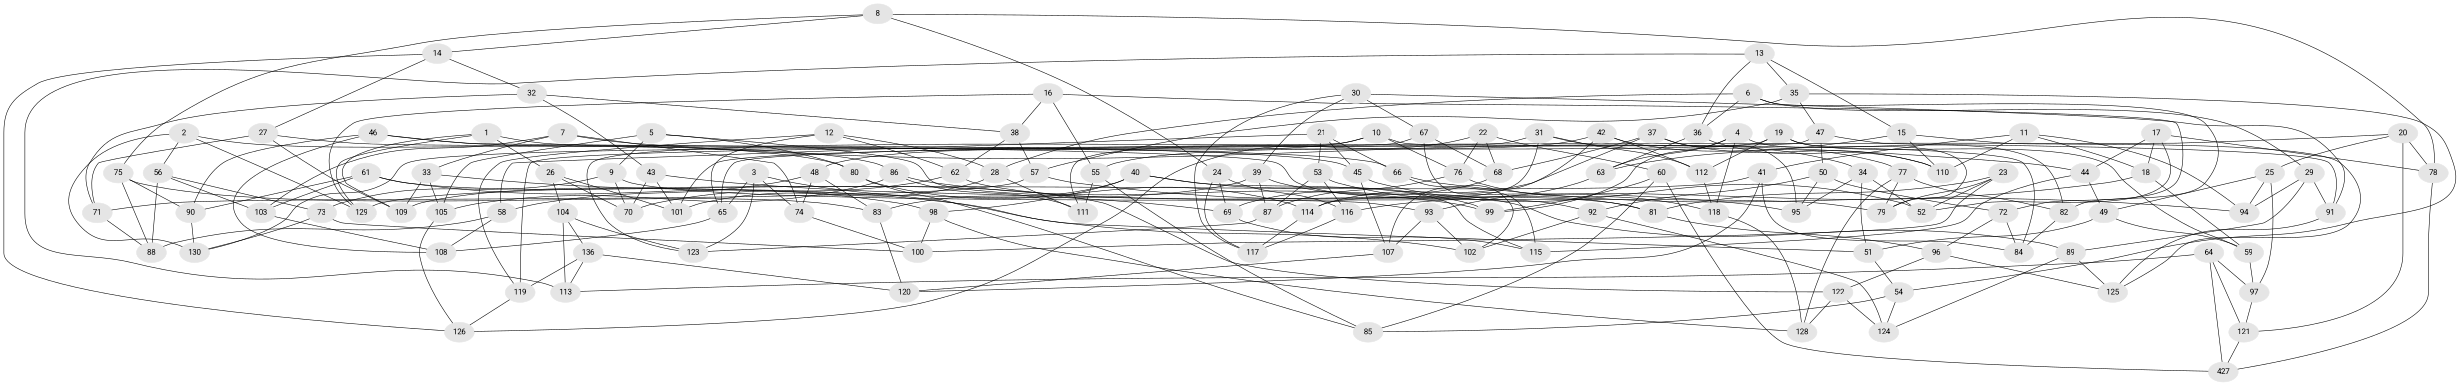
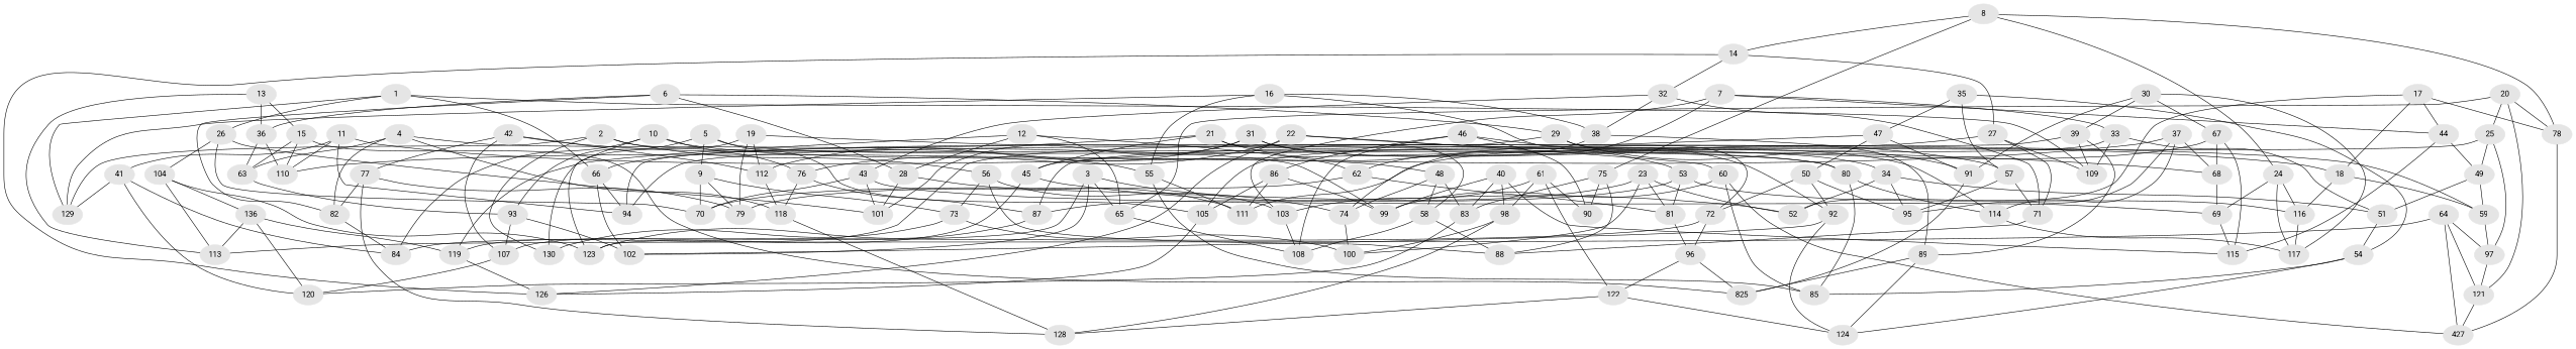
  graph {
    fontname=Roboto
    node [color=gray90 fontname=Roboto style=filled]
    edge [fontname=Roboto]
    1
    26
    66
    109
    129
    70
    101
    104
    102
    94
    2
    56
    80
    130
    103
    73
    88
    114
    85
    3
    65
    74
    123
    108
    100
    4
    63
    82
    99
    118
    93
    84
    128
    5
    9
    105
    79
    107
    126
    6
    28
    29
    36
    111
    89
    91
    110
    7
    33
    44
    51
    49
    115
    8
    14
    24
    75
    78
    27
    32
    116
    69
    117
    83
    90
    n66 [label=427]
    10
    48
    76
    58
    87
    11
    18
    41
    59
    120
    12
    62
    119
    81
    13
    15
    35
    113
-   125
+   125 [label=825]
    47
    54
    57
    45
    71
    38
    43
    16
    55
    72
    96
    17
    52
    97
    19
    112
    20
    25
    121
    21
    53
    22
    60
    68
    23
    n111 [label=136]
    124
    30
    39
    67
    31
    34
    95
    50
    37
    40
    98
    42
    77
    46
    86
    92
    61
    122
    64
    1 -- 26
    1 -- 66
    1 -- 109
    1 -- 129
    26 -- 70
    26 -- 101
    26 -- 104
    66 -- 102
    66 -- 94
    104 -- 123
    104 -- 113
    104 -- n111
    2 -- 129
    2 -- 56
    2 -- 80
    2 -- 130
    56 -- 103
    56 -- 73
    56 -- 88
    80 -- 114
    80 -- 85
    103 -- 108
    73 -- 130
    73 -- 100
    114 -- 117
    3 -- 102
    3 -- 65
    3 -- 74
    3 -- 123
    65 -- 108
    74 -- 100
    4 -- 63
    4 -- 82
    4 -- 99
    4 -- 118
    63 -- 93
    82 -- 84
    118 -- 128
    93 -- 102
    93 -- 107
    5 -- 80
    5 -- 93
    5 -- 9
    5 -- 105
    9 -- 70
    9 -- 73
    9 -- 79
    105 -- 126
    107 -- 120
    6 -- 82
    6 -- 28
    6 -- 29
    6 -- 36
    28 -- 101
    28 -- 111
    29 -- 94
    29 -- 89
    29 -- 91
    36 -- 63
    36 -- 110
    89 -- 125
    89 -- 124
    91 -- 125
    7 -- 103
    7 -- 74
    7 -- 33
    7 -- 44
    33 -- 109
    33 -- 105
    33 -- 51
    44 -- 49
    44 -- 115
    51 -- 54
    49 -- 51
    49 -- 59
    8 -- 14
    8 -- 24
    8 -- 75
    8 -- 78
    14 -- 126
    14 -- 27
    14 -- 32
    24 -- 116
    24 -- 69
    24 -- 117
    75 -- 88
    75 -- 83
    75 -- 90
    78 -- n66
    27 -- 109
    27 -- 45
    27 -- 71
    32 -- 71
    32 -- 38
    32 -- 43
    116 -- 117
    69 -- 115
    83 -- 120
-   90 -- 130
    10 -- 123
    10 -- 84
    10 -- 48
    10 -- 76
    48 -- 74
    48 -- 83
    48 -- 58
    76 -- 118
    76 -- 87
    58 -- 88
    58 -- 108
    87 -- 123
    11 -- 94
    11 -- 110
    11 -- 18
    11 -- 41
    18 -- 116
    18 -- 59
    41 -- 129
    41 -- 84
    41 -- 120
    59 -- 97
    12 -- 65
    12 -- 28
    12 -- 62
    12 -- 119
    62 -- 70
    62 -- 81
    119 -- 126
    81 -- 96
    13 -- 36
    13 -- 15
-   13 -- 35
    13 -- 113
    15 -- 63
    15 -- 110
    15 -- 125
    35 -- 47
    35 -- 54
    35 -- 57
    47 -- 91
    47 -- 119
    47 -- 50
    54 -- 85
    54 -- 124
    57 -- 71
    57 -- 95
    45 -- 107
    45 -- 52
    71 -- 88
    38 -- 62
    38 -- 57
    43 -- 70
    43 -- 101
    43 -- 69
    16 -- 129
    16 -- 38
    16 -- 55
    16 -- 72
    55 -- 85
    55 -- 111
    72 -- 84
    72 -- 96
    96 -- 125
    96 -- 122
    17 -- 44
    17 -- 78
    17 -- 18
    17 -- 52
    97 -- 121
    19 -- 130
    19 -- 79
    19 -- 59
    19 -- 112
    112 -- 118
    20 -- 65
    20 -- 78
    20 -- 25
    20 -- 121
    25 -- 94
    25 -- 49
    25 -- 97
    121 -- n66
    21 -- 66
    21 -- 58
    21 -- 45
    21 -- 53
    53 -- 116
    53 -- 87
    53 -- 81
    22 -- 126
    22 -- 76
    22 -- 60
    22 -- 68
    60 -- 85
    60 -- 99
    60 -- n66
    68 -- 69
    23 -- 100
    23 -- 79
    23 -- 81
    23 -- 52
    n111 -- 120
    n111 -- 119
    n111 -- 113
    30 -- 91
    30 -- 117
    30 -- 39
    30 -- 67
    39 -- 109
    39 -- 89
    39 -- 87
    67 -- 111
    67 -- 115
    67 -- 68
    31 -- 101
    31 -- 114
    31 -- 112
    31 -- 34
    34 -- 51
    34 -- 52
    34 -- 95
    50 -- 72
    50 -- 95
    50 -- 92
    37 -- 114
    37 -- 110
    37 -- 68
    37 -- 95
    40 -- 99
    40 -- 115
    40 -- 83
    40 -- 98
    98 -- 100
    98 -- 128
    42 -- 107
    42 -- 55
    42 -- 112
    42 -- 77
    77 -- 82
    77 -- 128
    77 -- 79
    46 -- 108
    46 -- 90
    46 -- 86
    46 -- 92
    86 -- 99
    86 -- 105
    86 -- 111
    92 -- 102
    92 -- 124
    61 -- 103
    61 -- 90
    61 -- 98
    61 -- 122
    122 -- 128
    122 -- 124
    64 -- n66
    64 -- 113
    64 -- 97
    64 -- 121
  }
